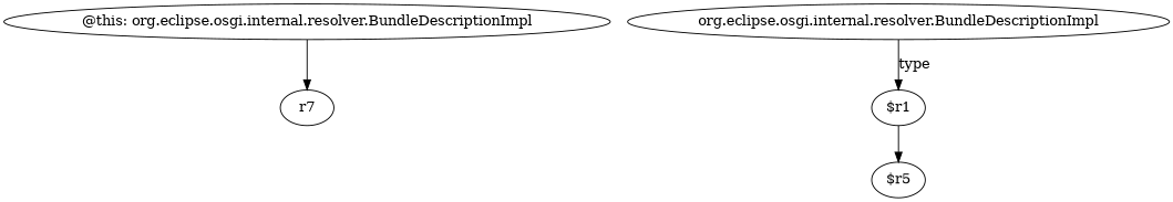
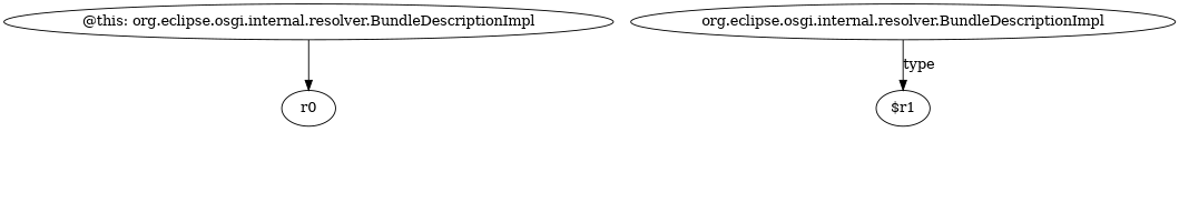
  digraph {
    n1 [label="@this: org.eclipse.osgi.internal.resolver.BundleDescriptionImpl"]
-   n2 [label=r7]
+   n2 [label=r0]
    n3 [label="org.eclipse.osgi.internal.resolver.BundleDescriptionImpl"]
    n4 [label="$r1"]
-   n5 [label="$r5"]
    n1 -> n2
    n3 -> n4 [label=type]
-   n4 -> n5
  }
